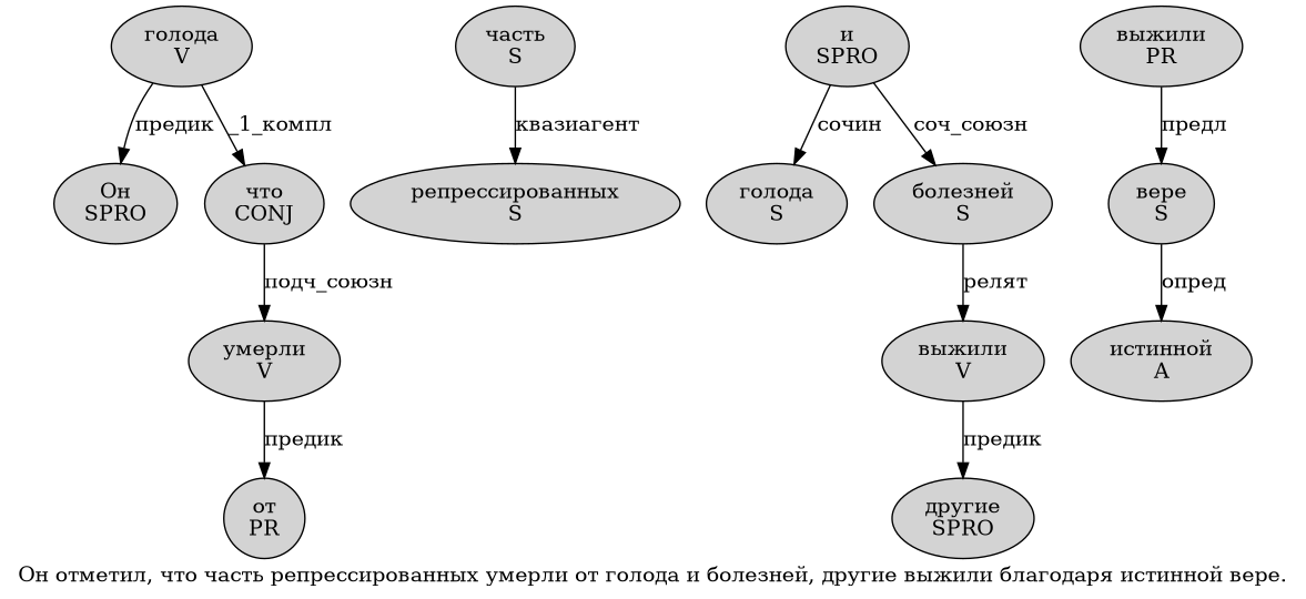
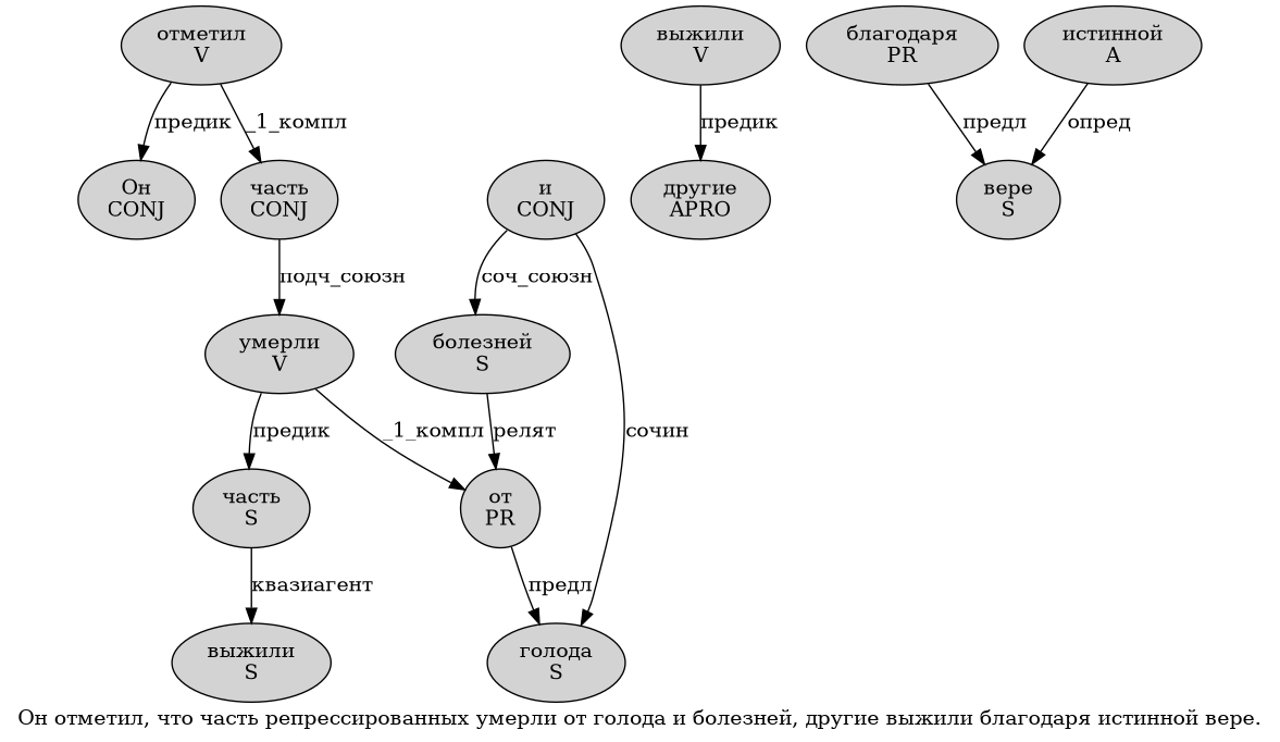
  digraph {
    label="Он отметил, что часть репрессированных умерли от голода и болезней, другие выжили благодаря истинной вере."
    node [fillcolor=lightgray penwidth=1 shape=ellipse style=filled]
-   n1 [label="Он\nSPRO"]
-   n2 [label="голода\nV"]
-   n3 [label="что\nCONJ"]
+   n1 [label="Он\nCONJ"]
+   n2 [label="отметил\nV"]
+   n3 [label="часть\nCONJ"]
    n4 [label="умерли\nV"]
    n5 [label="часть\nS"]
    n6 [label="от\nPR"]
-   n7 [label="репрессированных\nS"]
+   n7 [label="выжили\nS"]
    n8 [label="голода\nS"]
-   n9 [label="и\nSPRO"]
+   n9 [label="и\nCONJ"]
    n10 [label="болезней\nS"]
    n11 [label="выжили\nV"]
-   n12 [label="другие\nSPRO"]
-   n13 [label="выжили\nPR"]
+   n12 [label="другие\nAPRO"]
+   n13 [label="благодаря\nPR"]
    n14 [label="вере\nS"]
    n15 [label="истинной\nA"]
    n2 -> n1 [label="предик"]
    n2 -> n3 [label="_1_компл"]
    n3 -> n4 [label="подч_союзн"]
-   n4 -> n6 [label="предик"]
+   n4 -> n5 [label="предик"]
+   n4 -> n6 [label="_1_компл"]
    n5 -> n7 [label="квазиагент"]
+   n6 -> n8 [label="предл"]
    n9 -> n8 [label="сочин"]
    n9 -> n10 [label="соч_союзн"]
-   n10 -> n11 [label="релят"]
+   n10 -> n6 [label="релят"]
    n11 -> n12 [label="предик"]
    n13 -> n14 [label="предл"]
-   n14 -> n15 [label="опред"]
+   n15 -> n14 [label="опред"]
  }
